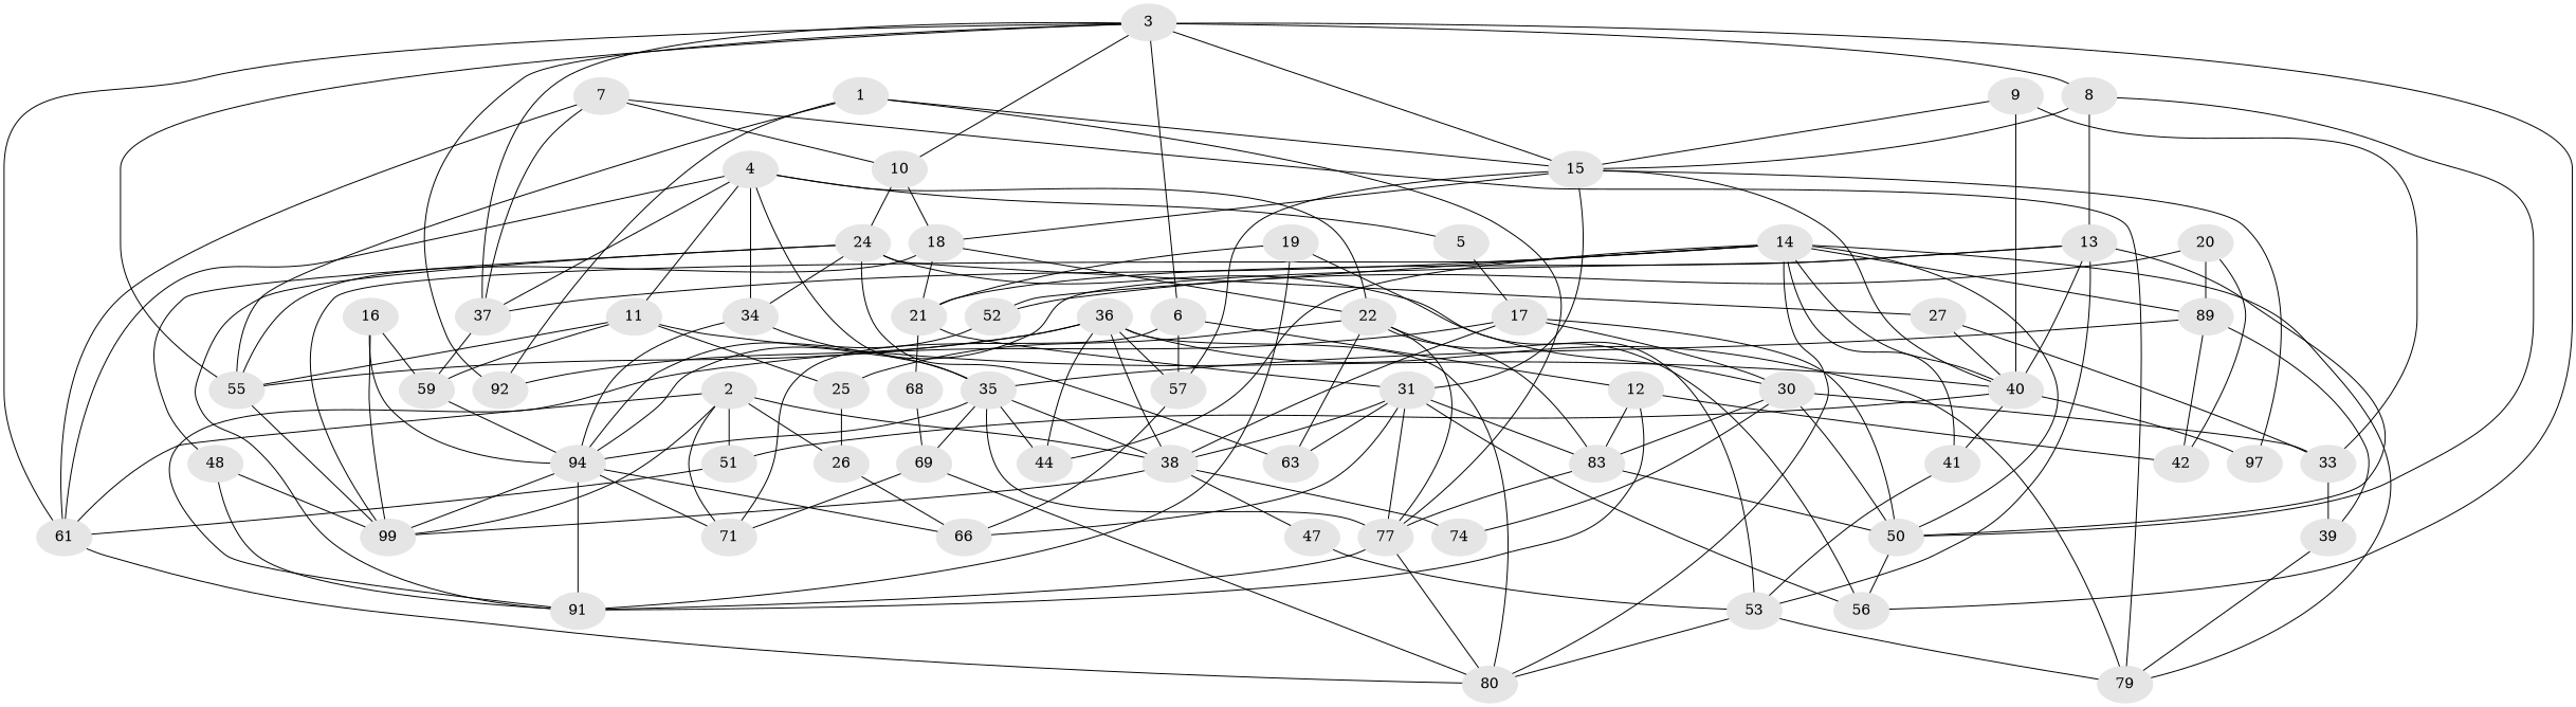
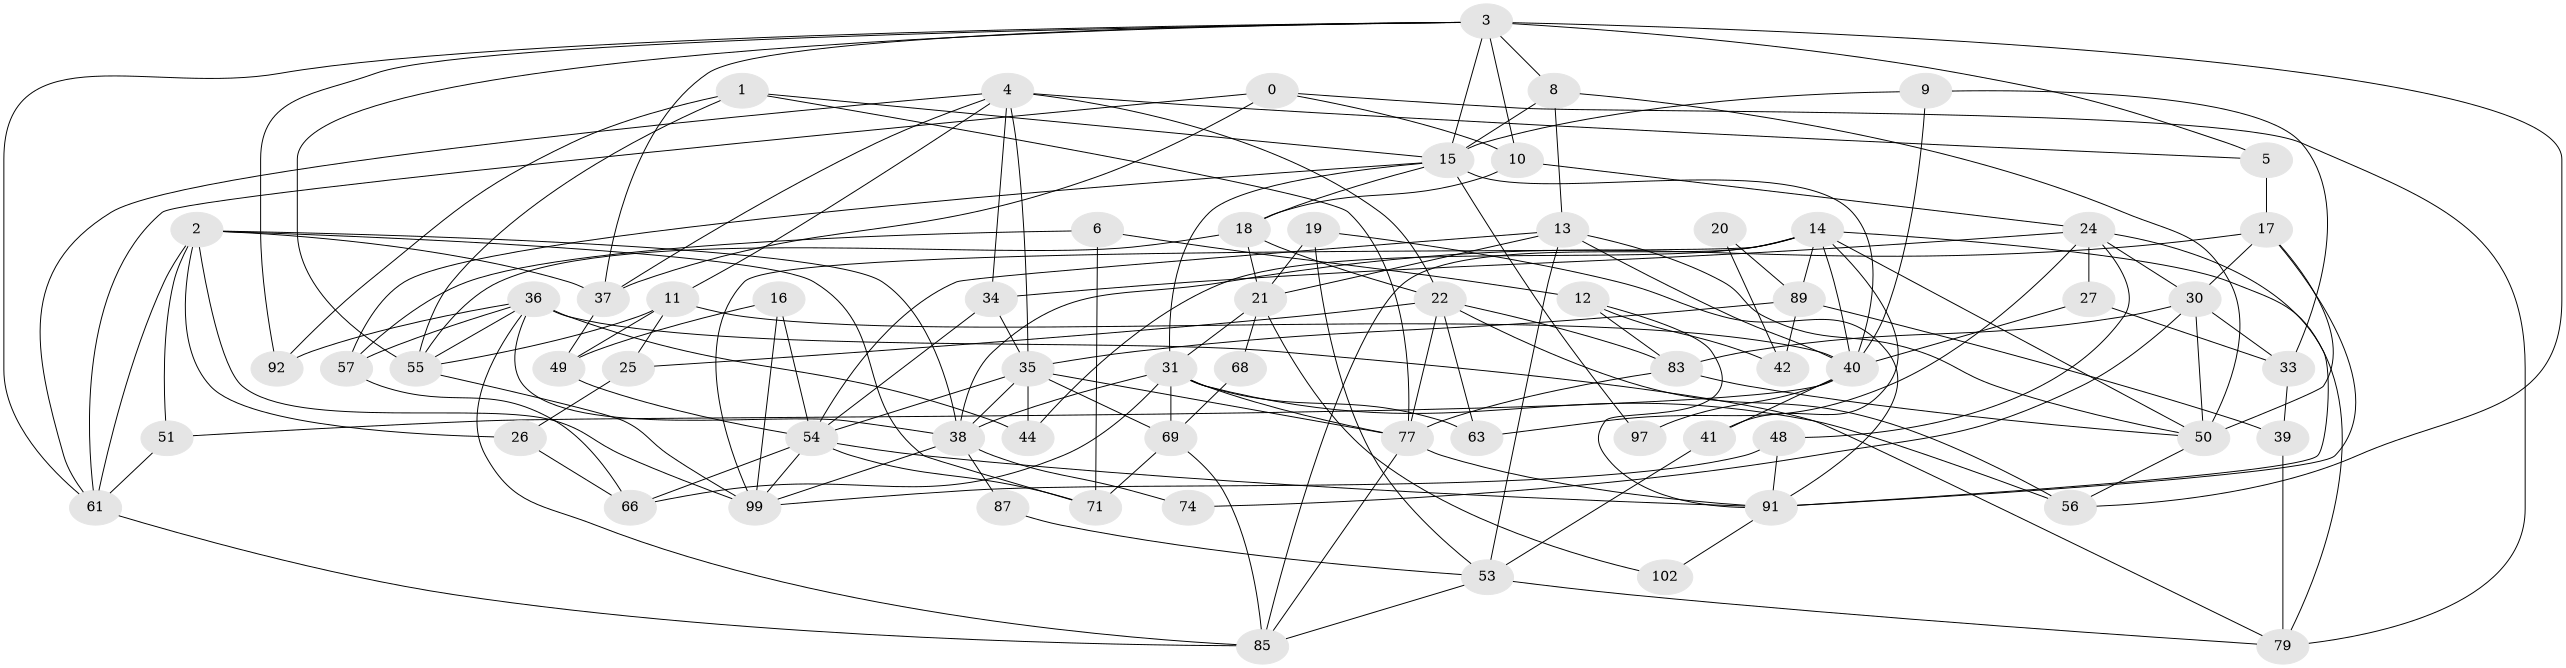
  graph {
    node [color=gray90 style=filled]
    15 [super="+28"]
    57
    40 [super="+89"]
    18
    31 [super="+32"]
    97
    1
    55 [super="+84"]
    77 [super="+88"]
    92
    99 [super="+103"]
    91 [super="+94"]
-   80 [super="+106"]
+   80 [super="+106" label=85]
    2 [super="+98"]
    26 [super="+58"]
    37 [super="+76"]
    38 [super="+93"]
    51
    61 [super="+75"]
    71
    66 [super="+95"]
-   49 [super="+73" label=59]
+   49 [super="+73"]
    74
-   47
+   47 [label=87]
    3 [super="+81"]
    5 [super="+60"]
    8 [super="+72"]
    10 [super="+96"]
    56
    17
    13 [super="+65"]
    50 [super="+90"]
    24 [super="+85"]
    4 [super="+101"]
    11 [super="+23"]
    22 [super="+67"]
    34 [super="+70"]
    35 [super="+87"]
    25
    n40 [label=83 super="+83"]
    63
-   54 [super="+62" label=94]
+   54 [super="+62"]
    44
    69
    30 [super="+78"]
    6 [super="+46"]
    12 [super="+82"]
    42
-   7
+   7 [label=0]
    79 [super="+100"]
    21 [super="+64"]
    53 [super="+105"]
    9
    33 [super="+59"]
    39
    41
    27
    48
+   102
    68
    14 [super="+45"]
    n62 [label=89]
-   52
    16
    19
    20
    36 [super="+86"]
    15 -- 57
    15 -- 40
    15 -- 18
    15 -- 31
    15 -- 97
    57 -- 66
    40 -- 97
    40 -- 51
    40 -- 41
    18 -- 55
    18 -- 22
    18 -- 21
    31 -- 77
    31 -- 38
    31 -- 66
    31 -- 56
    31 -- 63
-   31 -- n40
+   31 -- 69
    1 -- 15
    1 -- 55
    1 -- 77
    1 -- 92
    55 -- 99
    77 -- 91
    77 -- 80
+   91 -- 102
    2 -- 99
    2 -- 26
-   14 -- 37
+   2 -- 37
    2 -- 38
    2 -- 51 [weight=2]
    2 -- 61
    2 -- 71
    26 -- 66
    37 -- 49
    38 -- 99
    38 -- 74
    38 -- 47
    51 -- 61
    61 -- 80
    49 -- 54
    47 -- 53
    3 -- 15
    3 -- 55
    3 -- 92
    3 -- 37
    3 -- 61
-   3 -- 6 [weight=2]
+   3 -- 5 [weight=2]
    3 -- 8
    3 -- 10
    3 -- 56
    5 -- 17
    8 -- 15
    8 -- 13
    8 -- 50
    10 -- 18
    10 -- 24
    17 -- 91
    17 -- 38
    17 -- 50
    17 -- 30
    13 -- 40
    13 -- 50
    13 -- 54
    13 -- 21
    13 -- 53
    50 -- 56
    24 -- 91
    24 -- 34
    24 -- 63
    24 -- 30
    24 -- 27
    24 -- 48
    4 -- 37
    4 -- 61
    4 -- 5
    4 -- 11
    4 -- 22
    4 -- 34
    4 -- 35
    11 -- 40
    11 -- 55
    11 -- 49 [weight=2]
    11 -- 25
    22 -- 77
    22 -- 56
    22 -- 25
    22 -- n40
    22 -- 63
    34 -- 35
    34 -- 54
    35 -- 77
    35 -- 38
    35 -- 54
    35 -- 44
    35 -- 69
    25 -- 26
    n40 -- 77
    n40 -- 50
    54 -- 99
    54 -- 91
    54 -- 71
    54 -- 66
    69 -- 80
    69 -- 71
    30 -- 74
    30 -- 50
    30 -- n40
    30 -- 33
    6 -- 57
    6 -- 71
    6 -- 12
    12 -- 91
    12 -- n40 [weight=2]
    12 -- 42
    7 -- 37
    7 -- 61
    7 -- 10
    7 -- 79
    21 -- 31
+   21 -- 102
    21 -- 68
    53 -- 80
    53 -- 79
    9 -- 15
    9 -- 40
    9 -- 33
    33 -- 39
    39 -- 79
    41 -- 53
    27 -- 40
    27 -- 33
    48 -- 99
    48 -- 91
    68 -- 69
    14 -- 40
    14 -- 99
    14 -- 80
    14 -- 50
    14 -- 44
    14 -- 79
    14 -- 41
    14 -- n62
-   14 -- 52
    n62 -- 35
    n62 -- 42
    n62 -- 39
-   52 -- 54 [weight=2]
    16 -- 99
    16 -- 49
    16 -- 54
    19 -- 91
    19 -- 21
    19 -- 53
    20 -- 42
    20 -- n62
-   20 -- 52
    36 -- 57
    36 -- 55
    36 -- 92
    36 -- 80
    36 -- 38
    36 -- 44
    36 -- 79
  }
